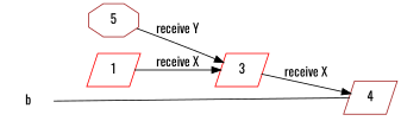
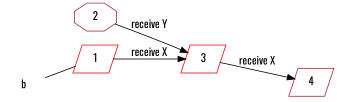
  digraph {
    fontname=Oswald
    rankdir=LR
    node [color=red fontname=Oswald shape=parallelogram]
    edge [fontname=Oswald style=solid]
    n1 [label=b shape=plaintext]
    n2 [label=1]
    n3 [label=3]
    n4 [color=brown label=4]
-   n5 [color=brown label=5 shape=octagon]
-   n1 -> n4 [arrowhead=none]
+   n5 [color=brown label=2 shape=octagon]
+   n1 -> n2 [arrowhead=none]
    n2 -> n3 [label="receive X"]
    n3 -> n4 [label="receive X"]
    n5 -> n3 [label="receive Y"]
  }
